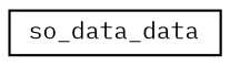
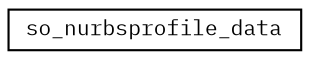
  digraph {
    rankdir=TB
    fontname="IBM Plex Mono"
-   n1 [color=black fillcolor=white fontname="IBM Plex Mono" fontsize=10 height=0.2 label=so_data_data shape=record style=filled width=0.4]
+   n1 [color=black fillcolor=white fontname="IBM Plex Mono" fontsize=10 height=0.2 label=so_nurbsprofile_data shape=record style=filled width=0.4]
  }
